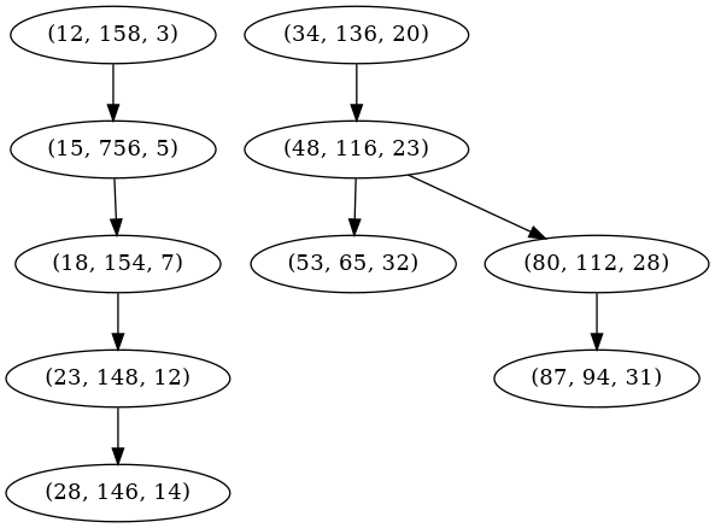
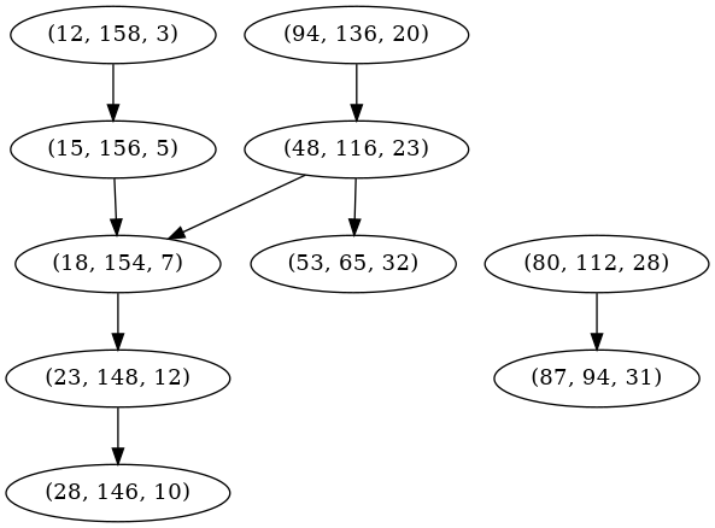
  digraph {
    "(12, 158, 3)"
-   "(15, 156, 5)" [label="(15, 756, 5)"]
+   "(15, 156, 5)"
    "(18, 154, 7)"
    "(23, 148, 12)"
-   "(28, 146, 14)"
+   "(28, 146, 14)" [label="(28, 146, 10)"]
    n6 [label="(48, 116, 23)"]
-   "(34, 136, 20)"
+   "(34, 136, 20)" [label="(94, 136, 20)"]
    n8 [label="(53, 65, 32)"]
    n9 [label="(80, 112, 28)"]
    "(87, 94, 31)"
    "(12, 158, 3)" -> "(15, 156, 5)"
    "(15, 156, 5)" -> "(18, 154, 7)"
    "(18, 154, 7)" -> "(23, 148, 12)"
    "(23, 148, 12)" -> "(28, 146, 14)"
    n6 -> n8
-   n6 -> n9
+   n6 -> "(18, 154, 7)"
    "(34, 136, 20)" -> n6
    n9 -> "(87, 94, 31)"
  }
